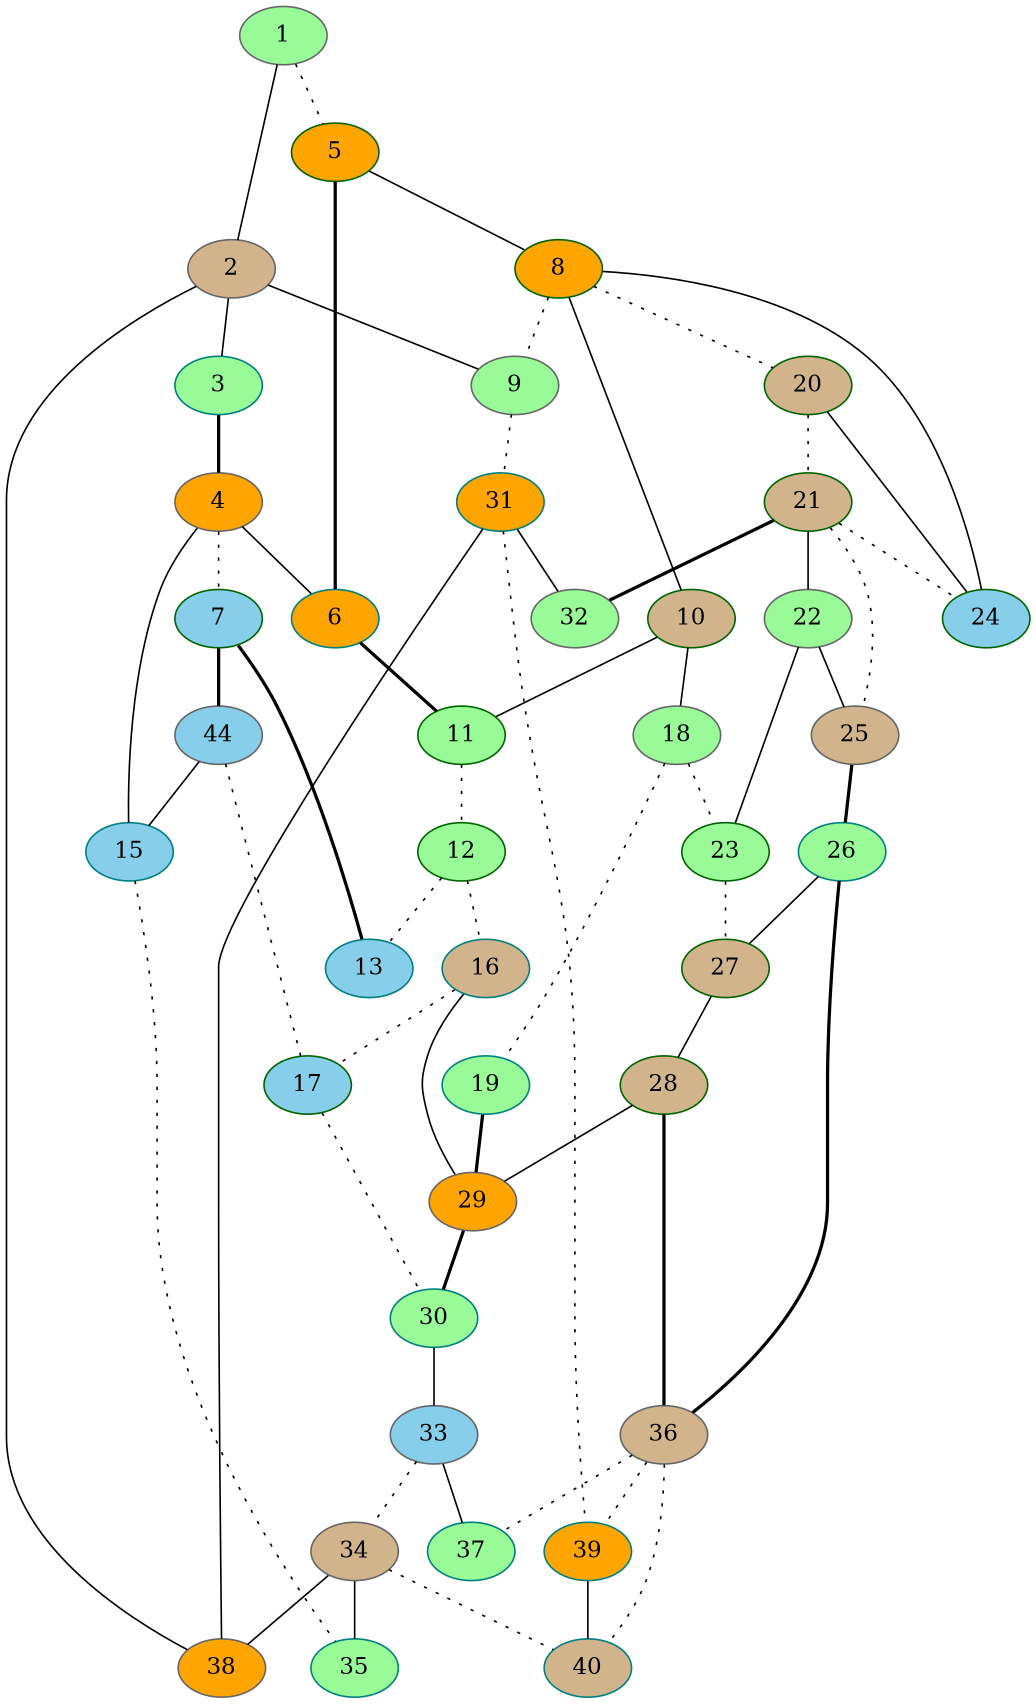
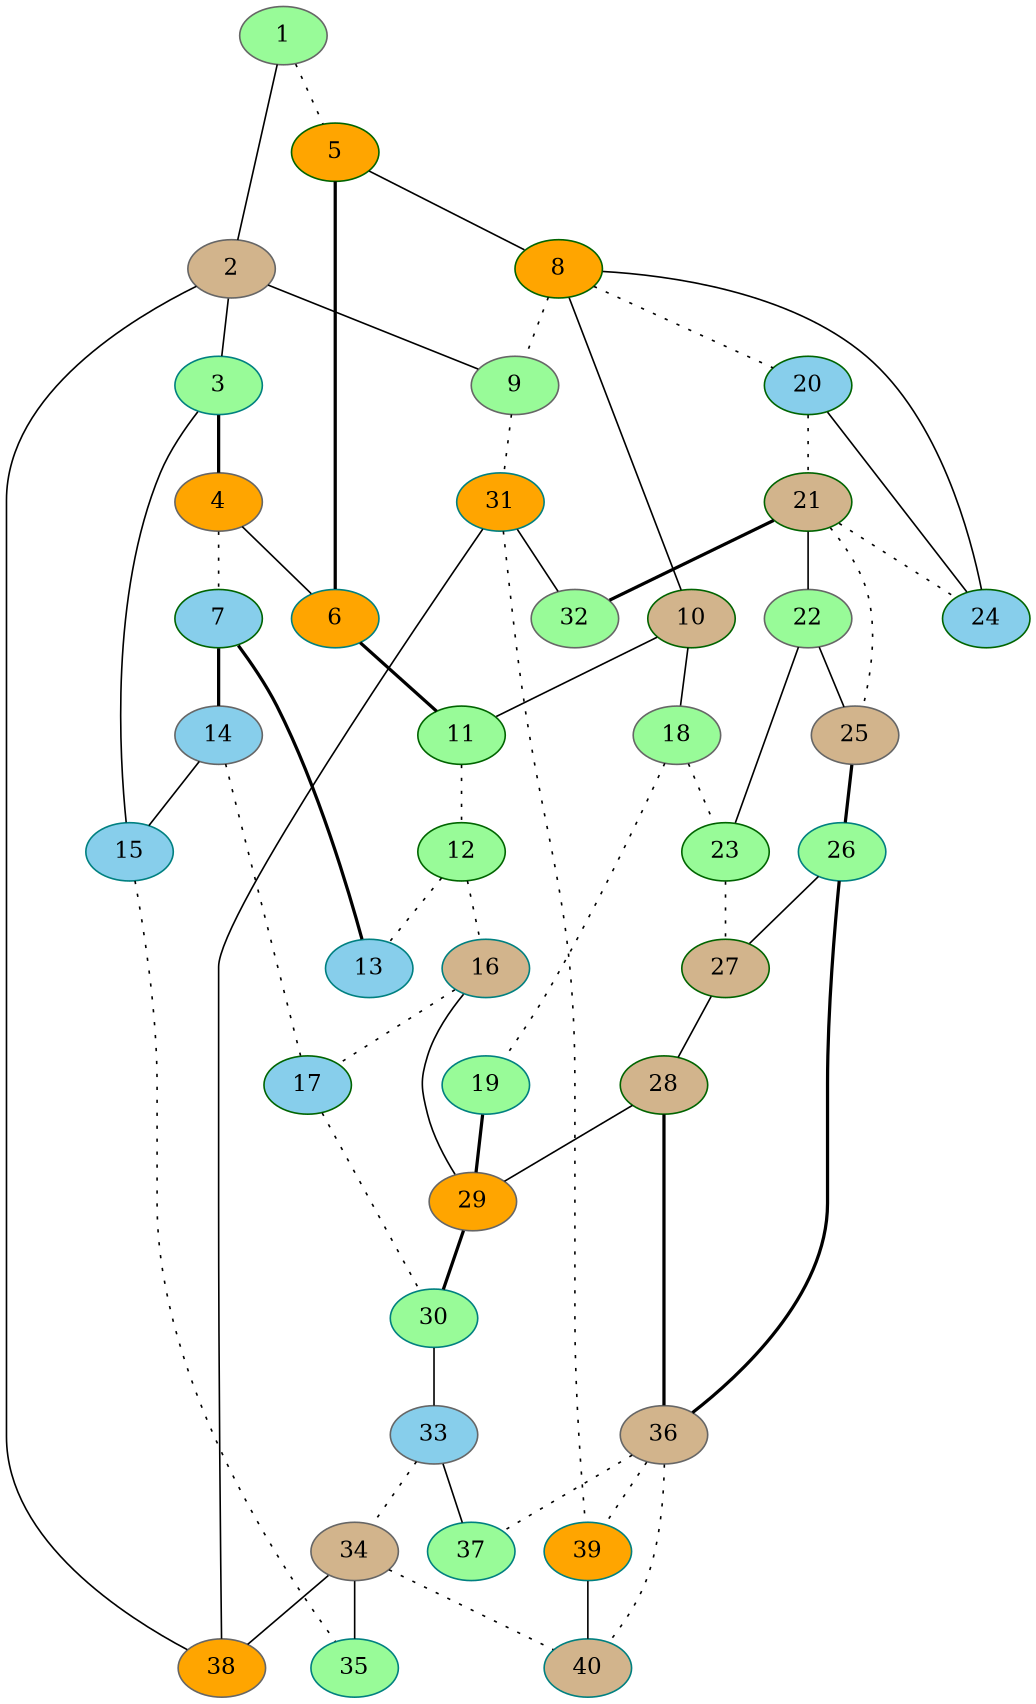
  graph {
    node [color=gray40 fillcolor=palegreen style=filled]
    edge [style=solid weight=1.0]
    2 [fillcolor=tan]
    1
    5 [color=darkgreen fillcolor=orange]
    3 [color=teal]
    9
    38 [fillcolor=orange]
    6 [color=teal fillcolor=orange]
    8 [color=darkgreen fillcolor=orange]
    4 [fillcolor=orange]
    15 [color=teal fillcolor=skyblue]
    31 [color=teal fillcolor=orange]
    7 [color=darkgreen fillcolor=skyblue]
    35 [color=teal]
    11 [color=darkgreen]
    13 [color=teal fillcolor=skyblue]
-   14 [fillcolor=skyblue label=44]
+   14 [fillcolor=skyblue]
    10 [color=darkgreen fillcolor=tan]
-   20 [color=darkgreen fillcolor=tan]
+   20 [color=darkgreen fillcolor=skyblue]
    24 [color=darkgreen fillcolor=skyblue]
    12 [color=darkgreen]
    17 [color=darkgreen fillcolor=skyblue]
    18
    21 [color=darkgreen fillcolor=tan]
    32
    39 [color=teal fillcolor=orange]
    19 [color=teal]
    23 [color=darkgreen]
    16 [color=teal fillcolor=tan]
    29 [fillcolor=orange]
    30 [color=teal]
    33 [fillcolor=skyblue]
    27 [color=darkgreen fillcolor=tan]
    22
    25 [fillcolor=tan]
    26 [color=teal]
    28 [color=darkgreen fillcolor=tan]
    36 [fillcolor=tan]
    37 [color=teal]
    40 [color=teal fillcolor=tan]
    34 [fillcolor=tan]
    2 -- 3
    2 -- 9
    2 -- 38
    1 -- 2
    1 -- 5 [style=dotted]
    5 -- 6 [style=bold]
    5 -- 8
    3 -- 4 [style=bold]
-   4 -- 15
+   3 -- 15
    9 -- 31 [style=dotted]
    6 -- 11 [style=bold]
    8 -- 9 [style=dotted weight=2.0]
    8 -- 10
    8 -- 20 [style=dotted]
    8 -- 24
    4 -- 6
    4 -- 7 [style=dotted weight=2.0]
    15 -- 35 [style=dotted]
    31 -- 38
    31 -- 32
    31 -- 39 [style=dotted]
    7 -- 13 [style=bold weight=2.0]
    7 -- 14 [style=bold]
    11 -- 12 [style=dotted]
    14 -- 15
    14 -- 17 [style=dotted]
    10 -- 11
    10 -- 18
    20 -- 24
    20 -- 21 [style=dotted]
    12 -- 13 [style=dotted]
    12 -- 16 [style=dotted]
    17 -- 30 [style=dotted]
    18 -- 19 [style=dotted]
    18 -- 23 [style=dotted]
    21 -- 24 [style=dotted]
    21 -- 32 [style=bold weight=2.0]
    21 -- 22
    21 -- 25 [style=dotted]
    39 -- 40
    19 -- 29 [style=bold]
    23 -- 27 [style=dotted]
    16 -- 17 [style=dotted]
    16 -- 29
    29 -- 30 [style=bold]
    30 -- 33
    33 -- 37
    33 -- 34 [style=dotted]
    27 -- 28
    22 -- 23
    22 -- 25
    25 -- 26 [style=bold]
    26 -- 27
    26 -- 36 [style=bold]
    28 -- 29
    28 -- 36 [style=bold]
    36 -- 39 [style=dotted]
    36 -- 37 [style=dotted weight=2.0]
    36 -- 40 [style=dotted]
    34 -- 38 [weight=2.0]
    34 -- 35 [weight=2.0]
    34 -- 40 [style=dotted]
  }
